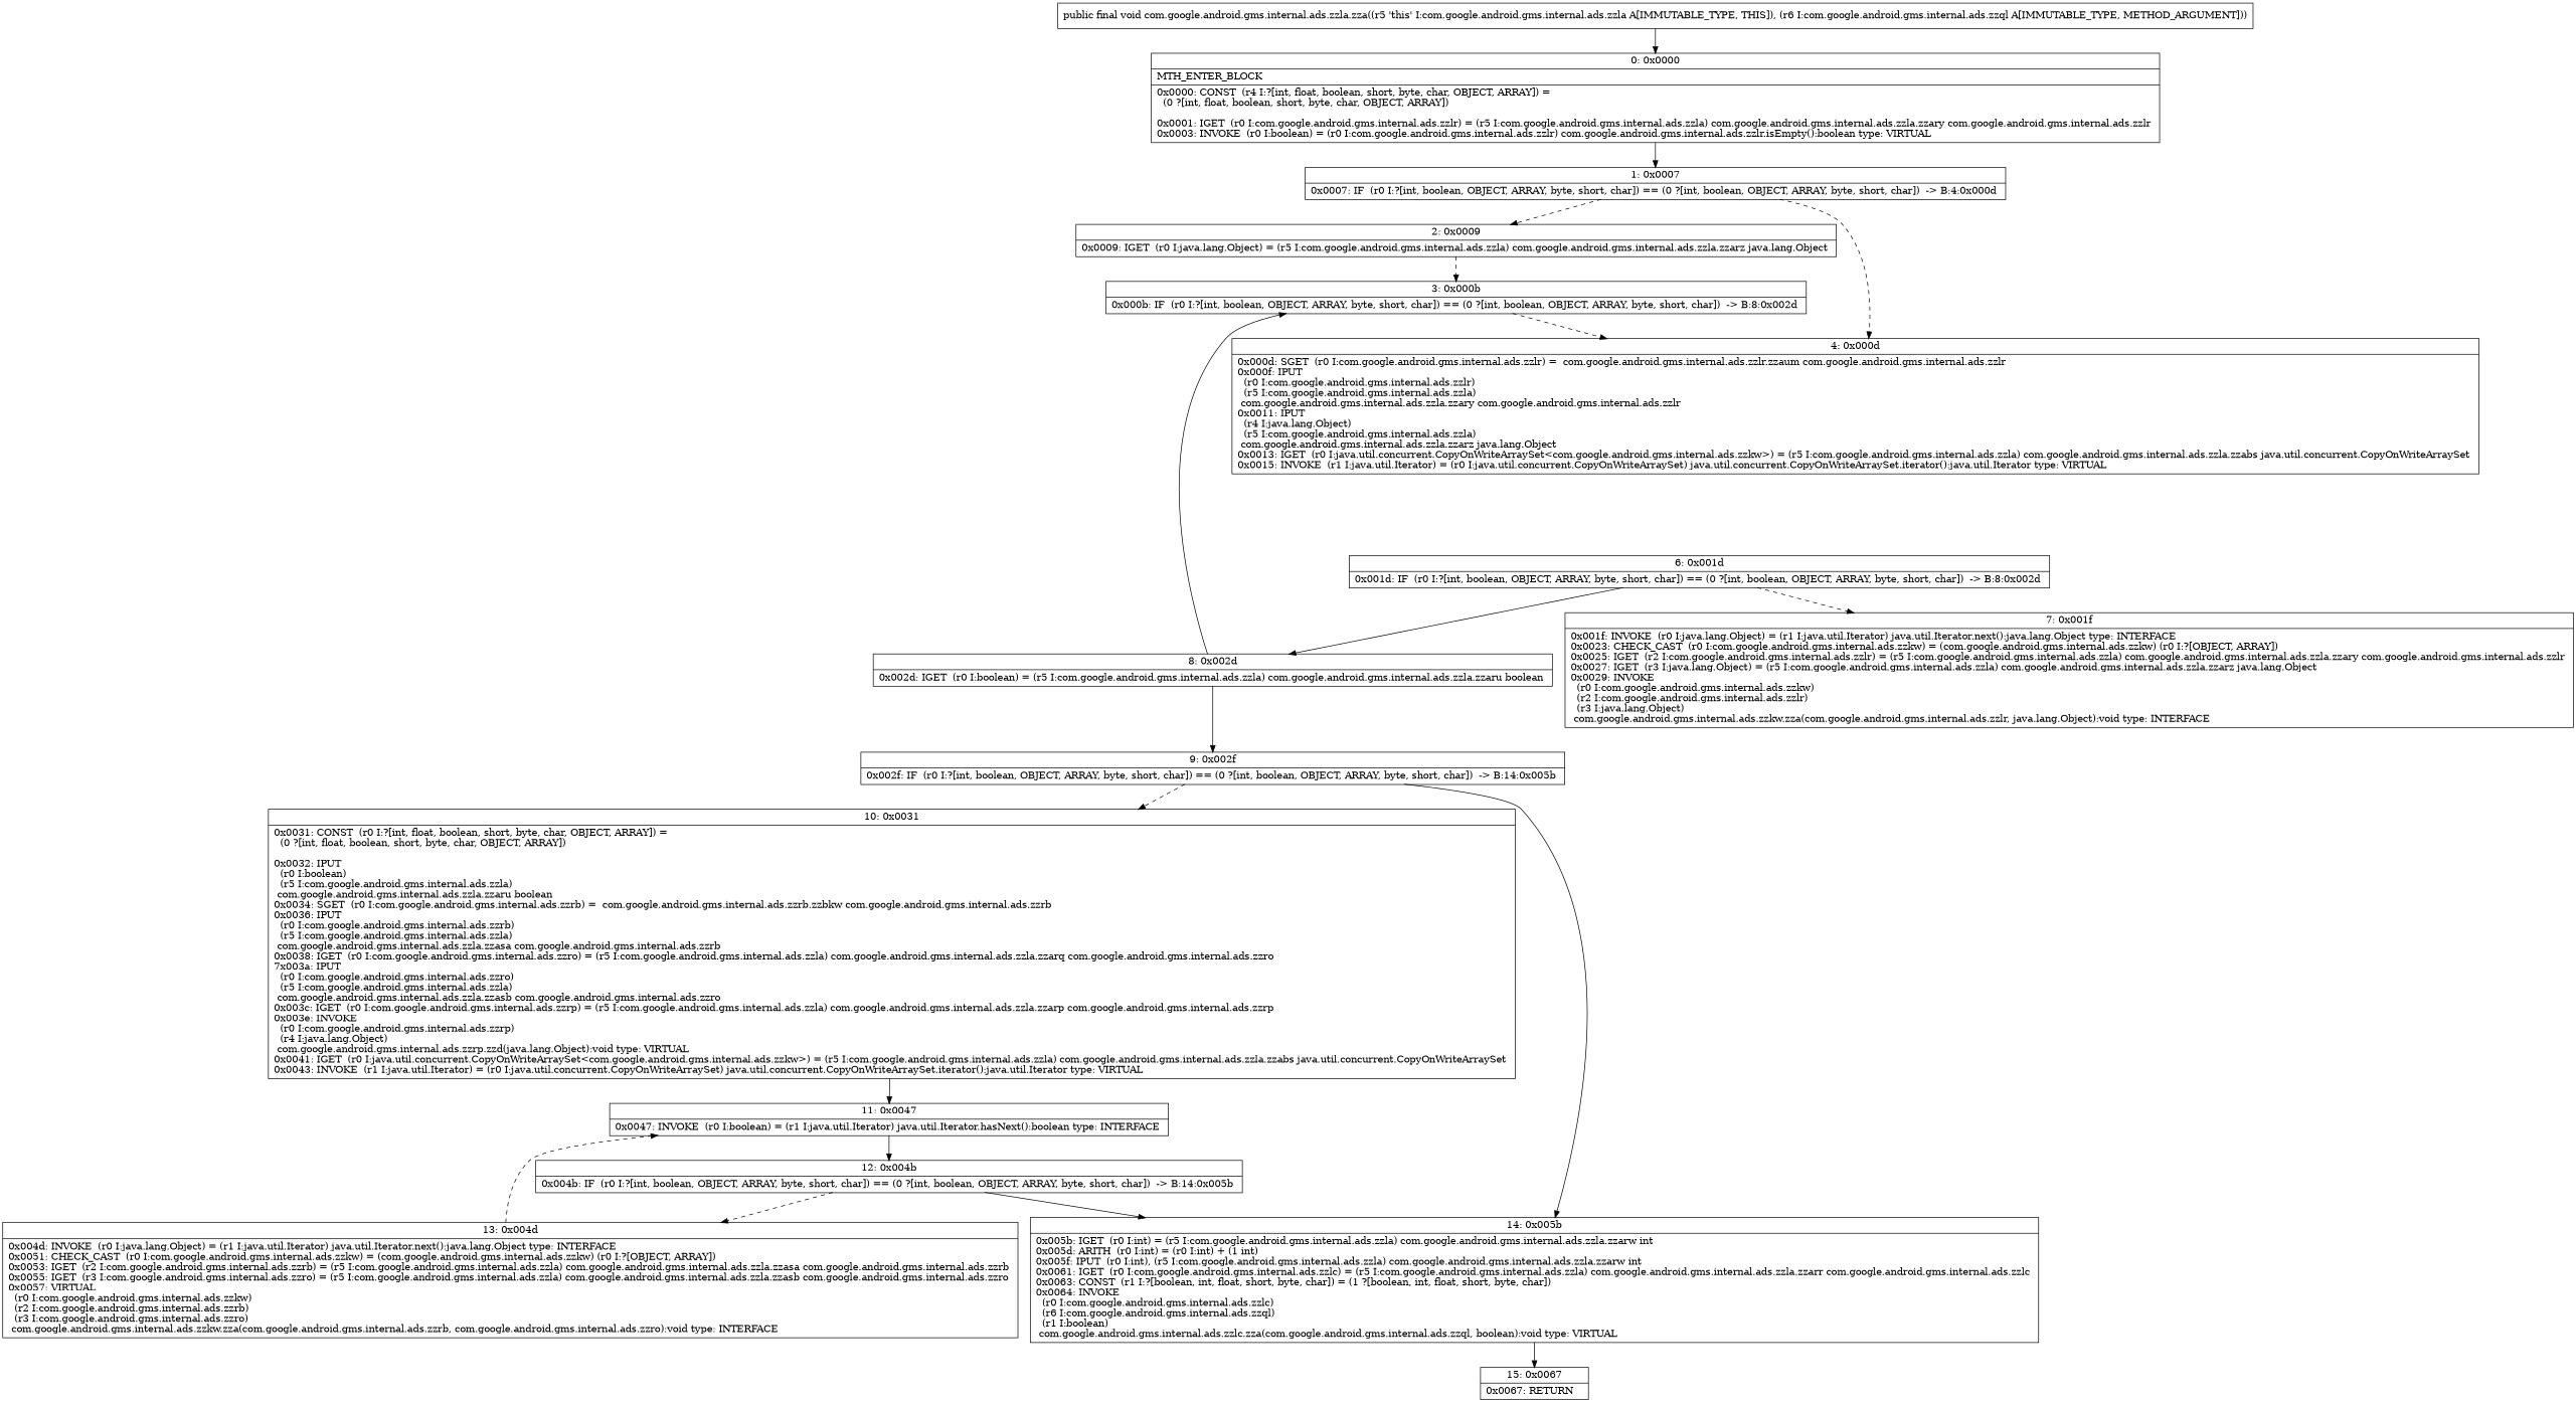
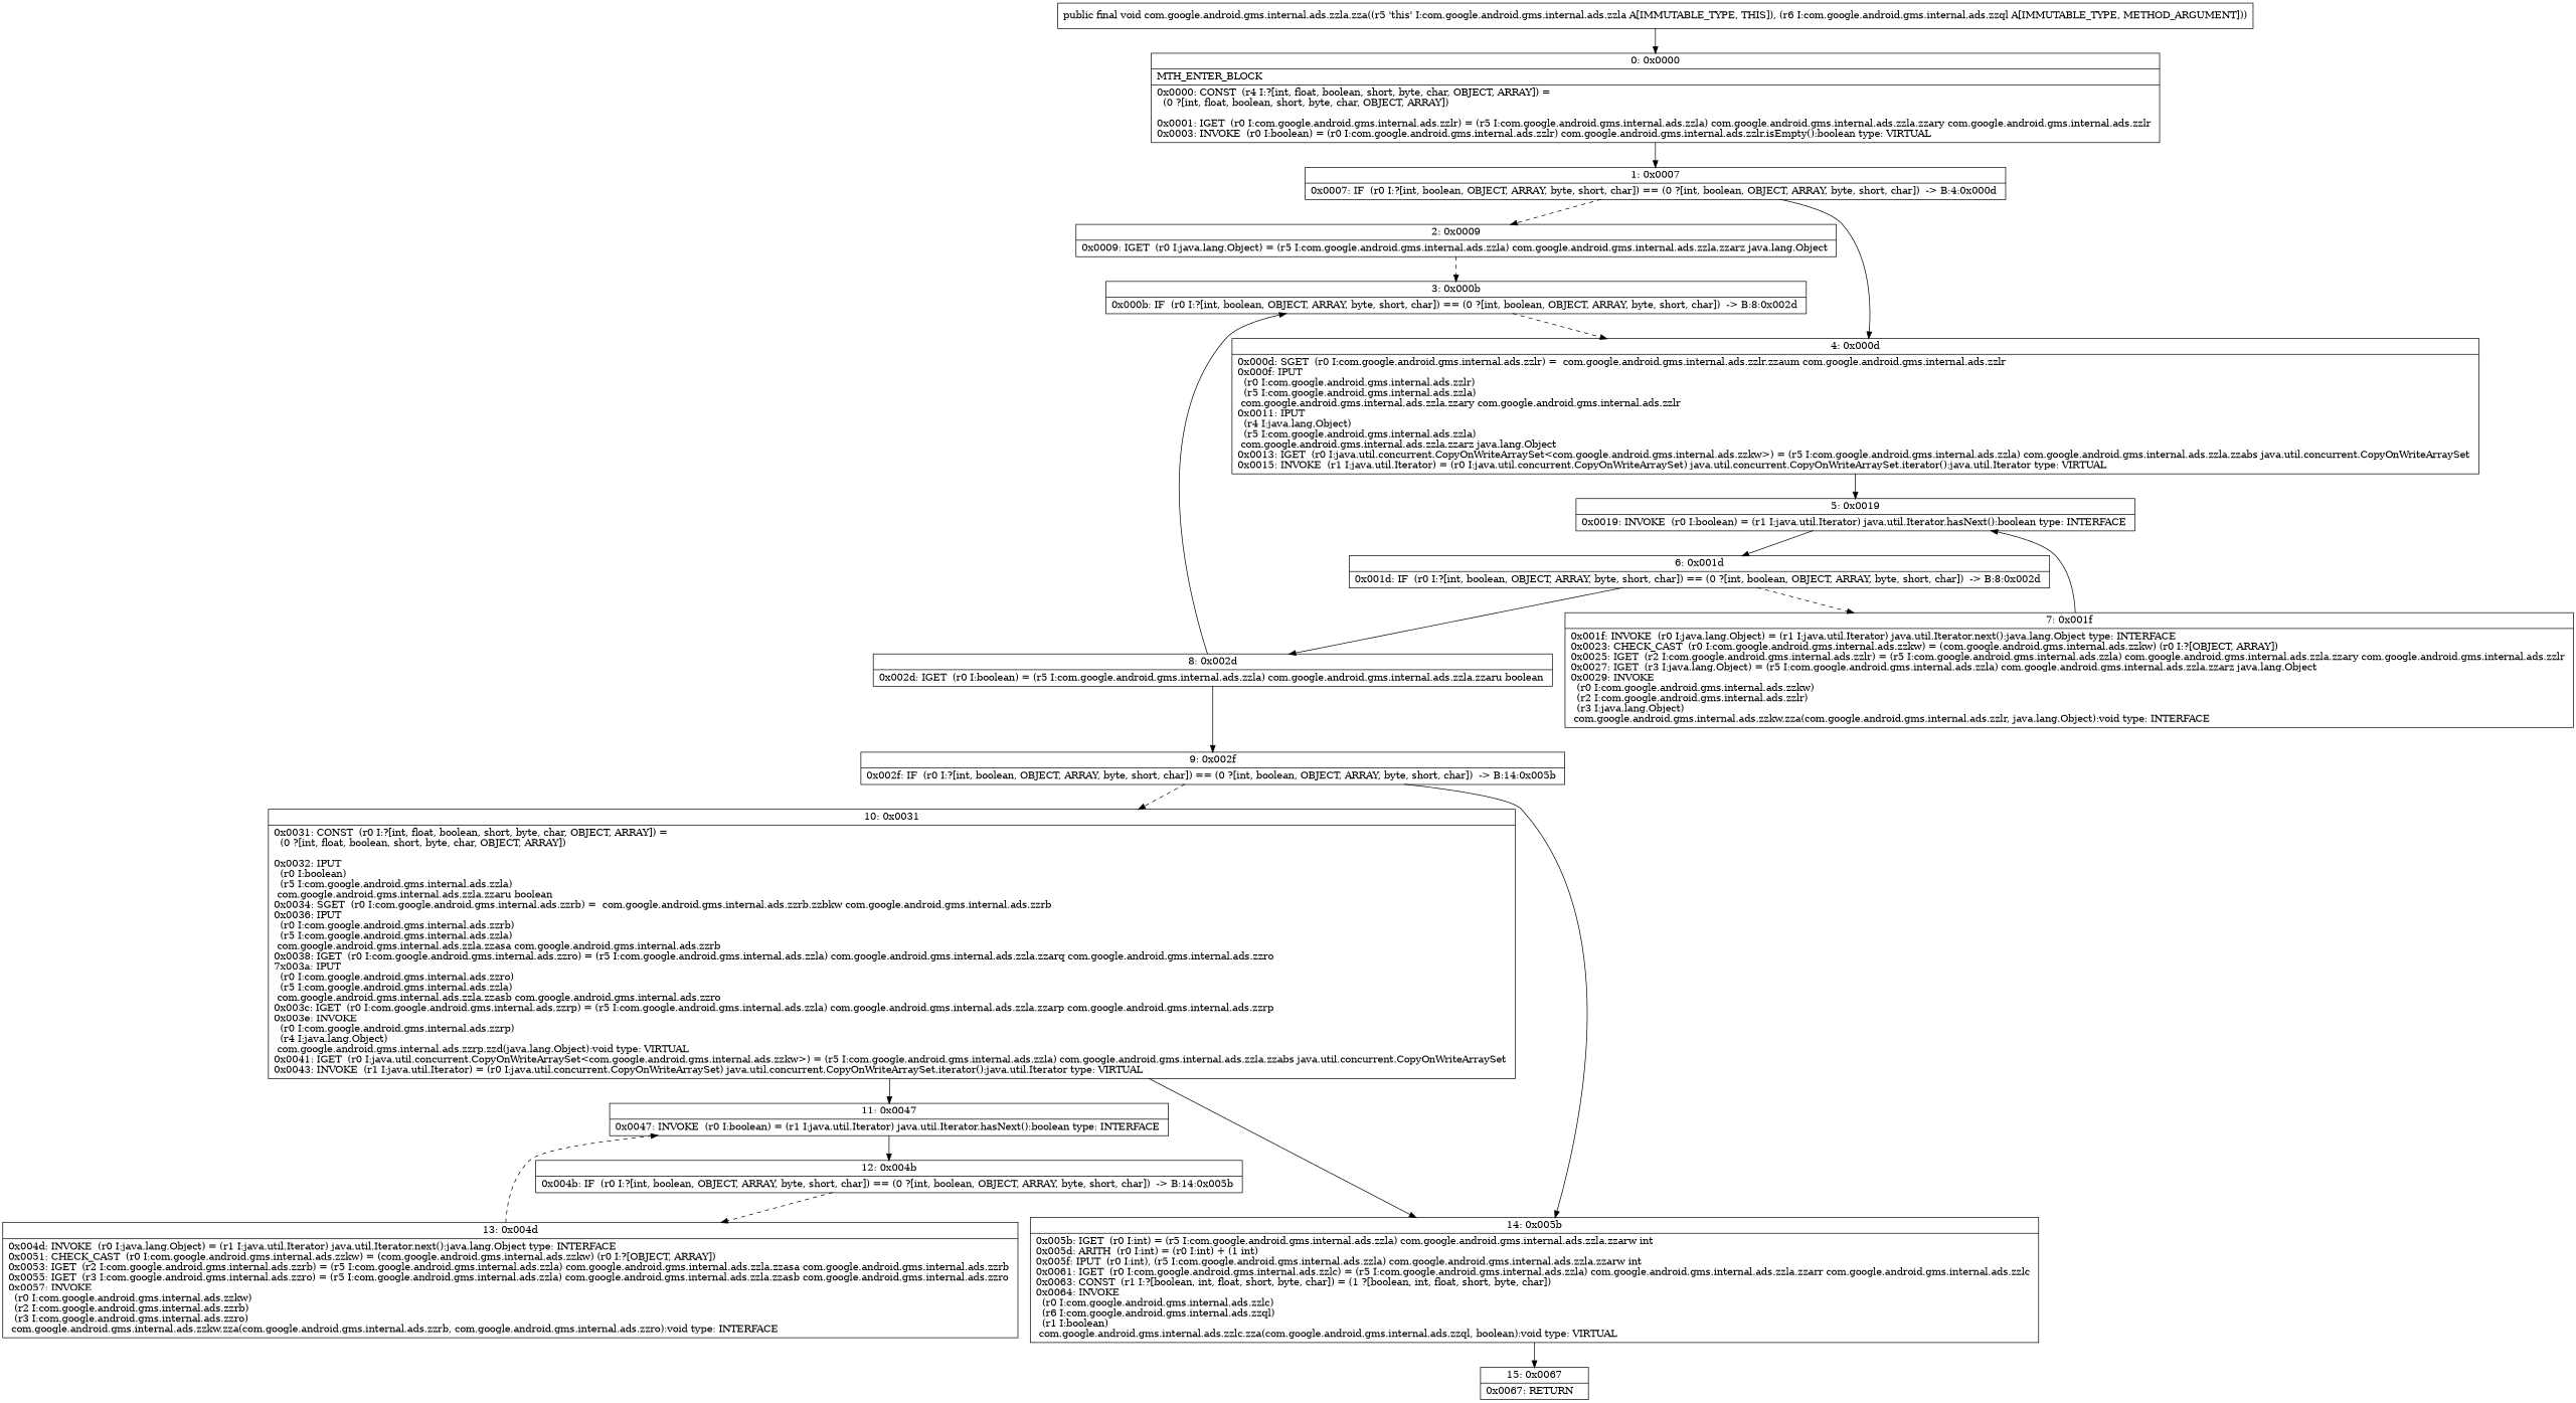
  digraph {
    node [shape=record]
    n1 [label="{0\:\ 0x0000|MTH_ENTER_BLOCK\l|0x0000: CONST  (r4 I:?[int, float, boolean, short, byte, char, OBJECT, ARRAY]) = \l  (0 ?[int, float, boolean, short, byte, char, OBJECT, ARRAY])\l \l0x0001: IGET  (r0 I:com.google.android.gms.internal.ads.zzlr) = (r5 I:com.google.android.gms.internal.ads.zzla) com.google.android.gms.internal.ads.zzla.zzary com.google.android.gms.internal.ads.zzlr \l0x0003: INVOKE  (r0 I:boolean) = (r0 I:com.google.android.gms.internal.ads.zzlr) com.google.android.gms.internal.ads.zzlr.isEmpty():boolean type: VIRTUAL \l}"]
    n2 [label="{1\:\ 0x0007|0x0007: IF  (r0 I:?[int, boolean, OBJECT, ARRAY, byte, short, char]) == (0 ?[int, boolean, OBJECT, ARRAY, byte, short, char])  \-\> B:4:0x000d \l}"]
    n3 [label="{2\:\ 0x0009|0x0009: IGET  (r0 I:java.lang.Object) = (r5 I:com.google.android.gms.internal.ads.zzla) com.google.android.gms.internal.ads.zzla.zzarz java.lang.Object \l}"]
    n4 [label="{4\:\ 0x000d|0x000d: SGET  (r0 I:com.google.android.gms.internal.ads.zzlr) =  com.google.android.gms.internal.ads.zzlr.zzaum com.google.android.gms.internal.ads.zzlr \l0x000f: IPUT  \l  (r0 I:com.google.android.gms.internal.ads.zzlr)\l  (r5 I:com.google.android.gms.internal.ads.zzla)\l com.google.android.gms.internal.ads.zzla.zzary com.google.android.gms.internal.ads.zzlr \l0x0011: IPUT  \l  (r4 I:java.lang.Object)\l  (r5 I:com.google.android.gms.internal.ads.zzla)\l com.google.android.gms.internal.ads.zzla.zzarz java.lang.Object \l0x0013: IGET  (r0 I:java.util.concurrent.CopyOnWriteArraySet\<com.google.android.gms.internal.ads.zzkw\>) = (r5 I:com.google.android.gms.internal.ads.zzla) com.google.android.gms.internal.ads.zzla.zzabs java.util.concurrent.CopyOnWriteArraySet \l0x0015: INVOKE  (r1 I:java.util.Iterator) = (r0 I:java.util.concurrent.CopyOnWriteArraySet) java.util.concurrent.CopyOnWriteArraySet.iterator():java.util.Iterator type: VIRTUAL \l}"]
    n5 [label="{3\:\ 0x000b|0x000b: IF  (r0 I:?[int, boolean, OBJECT, ARRAY, byte, short, char]) == (0 ?[int, boolean, OBJECT, ARRAY, byte, short, char])  \-\> B:8:0x002d \l}"]
+   n6 [label="{5\:\ 0x0019|0x0019: INVOKE  (r0 I:boolean) = (r1 I:java.util.Iterator) java.util.Iterator.hasNext():boolean type: INTERFACE \l}"]
    n7 [label="{8\:\ 0x002d|0x002d: IGET  (r0 I:boolean) = (r5 I:com.google.android.gms.internal.ads.zzla) com.google.android.gms.internal.ads.zzla.zzaru boolean \l}"]
    n8 [label="{9\:\ 0x002f|0x002f: IF  (r0 I:?[int, boolean, OBJECT, ARRAY, byte, short, char]) == (0 ?[int, boolean, OBJECT, ARRAY, byte, short, char])  \-\> B:14:0x005b \l}"]
    n9 [label="{6\:\ 0x001d|0x001d: IF  (r0 I:?[int, boolean, OBJECT, ARRAY, byte, short, char]) == (0 ?[int, boolean, OBJECT, ARRAY, byte, short, char])  \-\> B:8:0x002d \l}"]
    n10 [label="{7\:\ 0x001f|0x001f: INVOKE  (r0 I:java.lang.Object) = (r1 I:java.util.Iterator) java.util.Iterator.next():java.lang.Object type: INTERFACE \l0x0023: CHECK_CAST  (r0 I:com.google.android.gms.internal.ads.zzkw) = (com.google.android.gms.internal.ads.zzkw) (r0 I:?[OBJECT, ARRAY]) \l0x0025: IGET  (r2 I:com.google.android.gms.internal.ads.zzlr) = (r5 I:com.google.android.gms.internal.ads.zzla) com.google.android.gms.internal.ads.zzla.zzary com.google.android.gms.internal.ads.zzlr \l0x0027: IGET  (r3 I:java.lang.Object) = (r5 I:com.google.android.gms.internal.ads.zzla) com.google.android.gms.internal.ads.zzla.zzarz java.lang.Object \l0x0029: INVOKE  \l  (r0 I:com.google.android.gms.internal.ads.zzkw)\l  (r2 I:com.google.android.gms.internal.ads.zzlr)\l  (r3 I:java.lang.Object)\l com.google.android.gms.internal.ads.zzkw.zza(com.google.android.gms.internal.ads.zzlr, java.lang.Object):void type: INTERFACE \l}"]
    n11 [label="{10\:\ 0x0031|0x0031: CONST  (r0 I:?[int, float, boolean, short, byte, char, OBJECT, ARRAY]) = \l  (0 ?[int, float, boolean, short, byte, char, OBJECT, ARRAY])\l \l0x0032: IPUT  \l  (r0 I:boolean)\l  (r5 I:com.google.android.gms.internal.ads.zzla)\l com.google.android.gms.internal.ads.zzla.zzaru boolean \l0x0034: SGET  (r0 I:com.google.android.gms.internal.ads.zzrb) =  com.google.android.gms.internal.ads.zzrb.zzbkw com.google.android.gms.internal.ads.zzrb \l0x0036: IPUT  \l  (r0 I:com.google.android.gms.internal.ads.zzrb)\l  (r5 I:com.google.android.gms.internal.ads.zzla)\l com.google.android.gms.internal.ads.zzla.zzasa com.google.android.gms.internal.ads.zzrb \l0x0038: IGET  (r0 I:com.google.android.gms.internal.ads.zzro) = (r5 I:com.google.android.gms.internal.ads.zzla) com.google.android.gms.internal.ads.zzla.zzarq com.google.android.gms.internal.ads.zzro \l7x003a: IPUT  \l  (r0 I:com.google.android.gms.internal.ads.zzro)\l  (r5 I:com.google.android.gms.internal.ads.zzla)\l com.google.android.gms.internal.ads.zzla.zzasb com.google.android.gms.internal.ads.zzro \l0x003c: IGET  (r0 I:com.google.android.gms.internal.ads.zzrp) = (r5 I:com.google.android.gms.internal.ads.zzla) com.google.android.gms.internal.ads.zzla.zzarp com.google.android.gms.internal.ads.zzrp \l0x003e: INVOKE  \l  (r0 I:com.google.android.gms.internal.ads.zzrp)\l  (r4 I:java.lang.Object)\l com.google.android.gms.internal.ads.zzrp.zzd(java.lang.Object):void type: VIRTUAL \l0x0041: IGET  (r0 I:java.util.concurrent.CopyOnWriteArraySet\<com.google.android.gms.internal.ads.zzkw\>) = (r5 I:com.google.android.gms.internal.ads.zzla) com.google.android.gms.internal.ads.zzla.zzabs java.util.concurrent.CopyOnWriteArraySet \l0x0043: INVOKE  (r1 I:java.util.Iterator) = (r0 I:java.util.concurrent.CopyOnWriteArraySet) java.util.concurrent.CopyOnWriteArraySet.iterator():java.util.Iterator type: VIRTUAL \l}"]
    n12 [label="{14\:\ 0x005b|0x005b: IGET  (r0 I:int) = (r5 I:com.google.android.gms.internal.ads.zzla) com.google.android.gms.internal.ads.zzla.zzarw int \l0x005d: ARITH  (r0 I:int) = (r0 I:int) + (1 int) \l0x005f: IPUT  (r0 I:int), (r5 I:com.google.android.gms.internal.ads.zzla) com.google.android.gms.internal.ads.zzla.zzarw int \l0x0061: IGET  (r0 I:com.google.android.gms.internal.ads.zzlc) = (r5 I:com.google.android.gms.internal.ads.zzla) com.google.android.gms.internal.ads.zzla.zzarr com.google.android.gms.internal.ads.zzlc \l0x0063: CONST  (r1 I:?[boolean, int, float, short, byte, char]) = (1 ?[boolean, int, float, short, byte, char]) \l0x0064: INVOKE  \l  (r0 I:com.google.android.gms.internal.ads.zzlc)\l  (r6 I:com.google.android.gms.internal.ads.zzql)\l  (r1 I:boolean)\l com.google.android.gms.internal.ads.zzlc.zza(com.google.android.gms.internal.ads.zzql, boolean):void type: VIRTUAL \l}"]
    n13 [label="{11\:\ 0x0047|0x0047: INVOKE  (r0 I:boolean) = (r1 I:java.util.Iterator) java.util.Iterator.hasNext():boolean type: INTERFACE \l}"]
    n14 [label="{15\:\ 0x0067|0x0067: RETURN   \l}"]
    n15 [label="{12\:\ 0x004b|0x004b: IF  (r0 I:?[int, boolean, OBJECT, ARRAY, byte, short, char]) == (0 ?[int, boolean, OBJECT, ARRAY, byte, short, char])  \-\> B:14:0x005b \l}"]
-   n16 [label="{13\:\ 0x004d|0x004d: INVOKE  (r0 I:java.lang.Object) = (r1 I:java.util.Iterator) java.util.Iterator.next():java.lang.Object type: INTERFACE \l0x0051: CHECK_CAST  (r0 I:com.google.android.gms.internal.ads.zzkw) = (com.google.android.gms.internal.ads.zzkw) (r0 I:?[OBJECT, ARRAY]) \l0x0053: IGET  (r2 I:com.google.android.gms.internal.ads.zzrb) = (r5 I:com.google.android.gms.internal.ads.zzla) com.google.android.gms.internal.ads.zzla.zzasa com.google.android.gms.internal.ads.zzrb \l0x0055: IGET  (r3 I:com.google.android.gms.internal.ads.zzro) = (r5 I:com.google.android.gms.internal.ads.zzla) com.google.android.gms.internal.ads.zzla.zzasb com.google.android.gms.internal.ads.zzro \l0x0057: VIRTUAL  \l  (r0 I:com.google.android.gms.internal.ads.zzkw)\l  (r2 I:com.google.android.gms.internal.ads.zzrb)\l  (r3 I:com.google.android.gms.internal.ads.zzro)\l com.google.android.gms.internal.ads.zzkw.zza(com.google.android.gms.internal.ads.zzrb, com.google.android.gms.internal.ads.zzro):void type: INTERFACE \l}"]
+   n16 [label="{13\:\ 0x004d|0x004d: INVOKE  (r0 I:java.lang.Object) = (r1 I:java.util.Iterator) java.util.Iterator.next():java.lang.Object type: INTERFACE \l0x0051: CHECK_CAST  (r0 I:com.google.android.gms.internal.ads.zzkw) = (com.google.android.gms.internal.ads.zzkw) (r0 I:?[OBJECT, ARRAY]) \l0x0053: IGET  (r2 I:com.google.android.gms.internal.ads.zzrb) = (r5 I:com.google.android.gms.internal.ads.zzla) com.google.android.gms.internal.ads.zzla.zzasa com.google.android.gms.internal.ads.zzrb \l0x0055: IGET  (r3 I:com.google.android.gms.internal.ads.zzro) = (r5 I:com.google.android.gms.internal.ads.zzla) com.google.android.gms.internal.ads.zzla.zzasb com.google.android.gms.internal.ads.zzro \l0x0057: INVOKE  \l  (r0 I:com.google.android.gms.internal.ads.zzkw)\l  (r2 I:com.google.android.gms.internal.ads.zzrb)\l  (r3 I:com.google.android.gms.internal.ads.zzro)\l com.google.android.gms.internal.ads.zzkw.zza(com.google.android.gms.internal.ads.zzrb, com.google.android.gms.internal.ads.zzro):void type: INTERFACE \l}"]
    n17 [label="{public final void com.google.android.gms.internal.ads.zzla.zza((r5 'this' I:com.google.android.gms.internal.ads.zzla A[IMMUTABLE_TYPE, THIS]), (r6 I:com.google.android.gms.internal.ads.zzql A[IMMUTABLE_TYPE, METHOD_ARGUMENT])) }"]
    n1 -> n2
    n2 -> n3 [style=dashed]
-   n2 -> n4 [style=dashed]
+   n2 -> n4
    n3 -> n5 [style=dashed]
+   n4 -> n6
    n5 -> n4 [style=dashed]
+   n6 -> n9
    n7 -> n5
    n7 -> n8
    n8 -> n11 [style=dashed]
    n8 -> n12
    n9 -> n7
    n9 -> n10 [style=dashed]
+   n10 -> n6
    n11 -> n13
    n12 -> n14
    n13 -> n15
-   n15 -> n12
+   n11 -> n12
    n15 -> n16 [style=dashed]
    n16 -> n13 [style=dashed]
    n17 -> n1
  }
